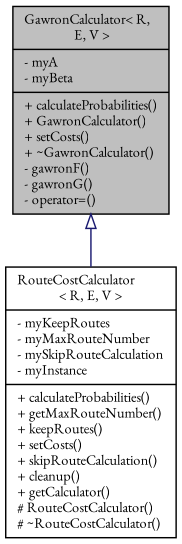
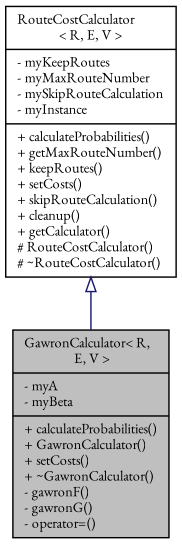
  digraph {
    fontname="EB Garamond"
    node [color=black fontname="EB Garamond" fontsize=10 shape=record style=filled]
    n1 [fillcolor=grey75 fontcolor=black height=0.2 label="{GawronCalculator\< R,\l E, V \>\n|- myA\l- myBeta\l|+ calculateProbabilities()\l+ GawronCalculator()\l+ setCosts()\l+ ~GawronCalculator()\l- gawronF()\l- gawronG()\l- operator=()\l}" width=0.4]
    n2 [fillcolor=white height=0.2 label="{RouteCostCalculator\l\< R, E, V \>\n|- myKeepRoutes\l- myMaxRouteNumber\l- mySkipRouteCalculation\l- myInstance\l|+ calculateProbabilities()\l+ getMaxRouteNumber()\l+ keepRoutes()\l+ setCosts()\l+ skipRouteCalculation()\l+ cleanup()\l+ getCalculator()\l# RouteCostCalculator()\l# ~RouteCostCalculator()\l}" width=0.4]
-   n1 -> n2 [arrowtail=onormal color=midnightblue dir=back fontname="EB Garamond" fontsize=10 labelfontname=Helvetica labelfontsize=10 style=solid]
+   n2 -> n1 [arrowtail=onormal color=midnightblue dir=back fontname="EB Garamond" fontsize=10 labelfontname=Helvetica labelfontsize=10 style=solid]
  }
